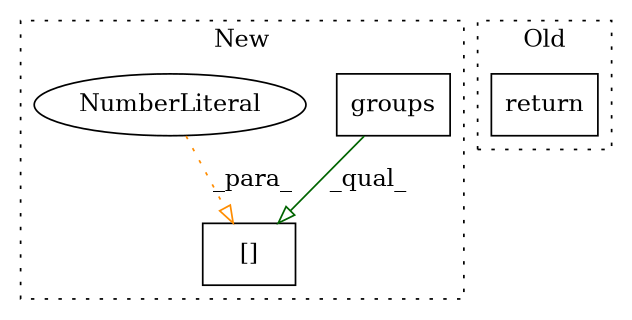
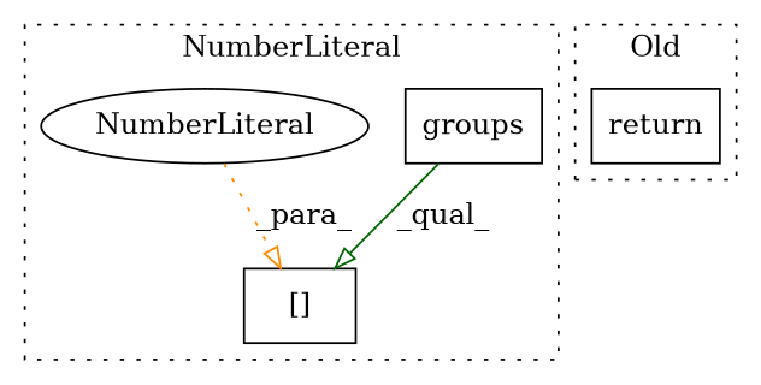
  digraph {
    node [shape=box]
    edge [arrowhead=onormal]
    n1 [a=32 l=8 label=groups s=1864]
    n2 [a=2 l="11,1" label="[]" s="1862,1874"]
    n3 [a=34 l=1 label=NumberLiteral s=1873 shape=ellipse]
    n4 [a=41 l=7 label=return s=1428]
    subgraph cluster_1 {
-     label=New
+     label=NumberLiteral
      style=dotted
      n1
      n2
      n3
    }
    subgraph cluster_2 {
      label=Old
      style=dotted
      n4
    }
    n1 -> n2 [label=_qual_ color=darkgreen style=solid]
    n3 -> n2 [label=_para_ color=darkorange style=dotted]
  }
